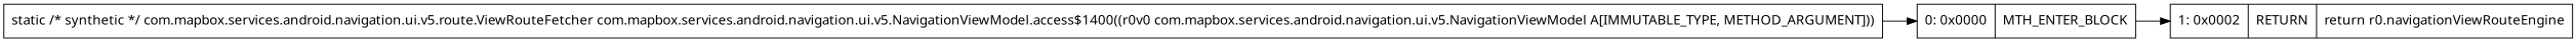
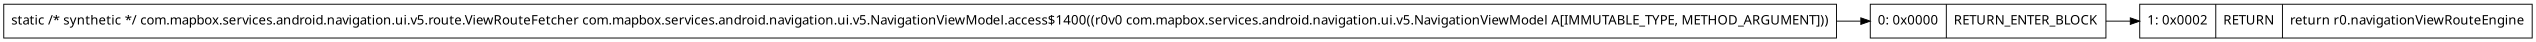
  digraph {
    rankdir=LR
    fontname="Noto Sans"
    node [shape=record fontname="Noto Sans"]
    edge [fontname="Noto Sans"]
-   n1 [label="{0\:\ 0x0000|MTH_ENTER_BLOCK\l}"]
+   n1 [label="{0\:\ 0x0000|RETURN_ENTER_BLOCK\l}"]
    n2 [label="{1\:\ 0x0002|RETURN\l|return r0.navigationViewRouteEngine\l}"]
    n3 [label="{static \/* synthetic *\/ com.mapbox.services.android.navigation.ui.v5.route.ViewRouteFetcher com.mapbox.services.android.navigation.ui.v5.NavigationViewModel.access$1400((r0v0 com.mapbox.services.android.navigation.ui.v5.NavigationViewModel A[IMMUTABLE_TYPE, METHOD_ARGUMENT])) }"]
    n1 -> n2
    n3 -> n1
  }
